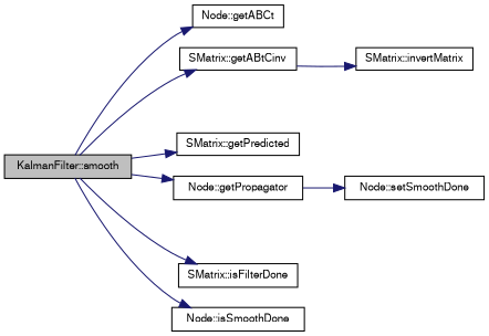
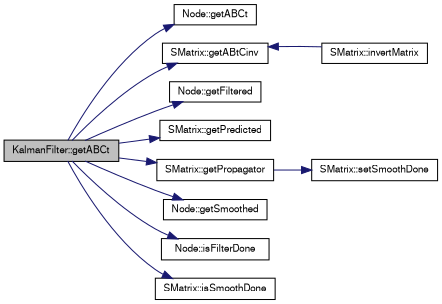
  digraph {
    rankdir=LR
    node [color=black fontname=FreeSans fontsize=10 shape=record]
    edge [color=midnightblue fontname=FreeSans fontsize=10 labelfontname=FreeSans labelfontsize=10 style=solid]
-   n1 [fillcolor=grey75 fontcolor=black height=0.2 label="KalmanFilter::smooth" style=filled width=0.4]
+   n1 [fillcolor=grey75 fontcolor=black height=0.2 label="KalmanFilter::getABCt" style=filled width=0.4]
    n2 [height=0.2 label="Node::getABCt" width=0.4]
    n3 [height=0.2 label="SMatrix::getABtCinv" width=0.4]
+   n4 [height=0.2 label="Node::getFiltered" width=0.4]
    n5 [height=0.2 label="SMatrix::getPredicted" width=0.4]
-   n6 [height=0.2 label="Node::getPropagator" width=0.4]
-   n8 [height=0.2 label="SMatrix::isFilterDone" width=0.4]
-   n9 [height=0.2 label="Node::isSmoothDone" width=0.4]
+   n6 [height=0.2 label="SMatrix::getPropagator" width=0.4]
+   n7 [height=0.2 label="Node::getSmoothed" width=0.4]
+   n8 [height=0.2 label="Node::isFilterDone" width=0.4]
+   n9 [height=0.2 label="SMatrix::isSmoothDone" width=0.4]
    n10 [height=0.2 label="SMatrix::invertMatrix" width=0.4]
-   n11 [height=0.2 label="Node::setSmoothDone" width=0.4]
+   n11 [height=0.2 label="SMatrix::setSmoothDone" width=0.4]
    n1 -> n2
    n1 -> n3
+   n1 -> n4
    n1 -> n5
    n1 -> n6
+   n1 -> n7
    n1 -> n8
    n1 -> n9
-   n3 -> n10
+   n10 -> n3
    n6 -> n11
  }
